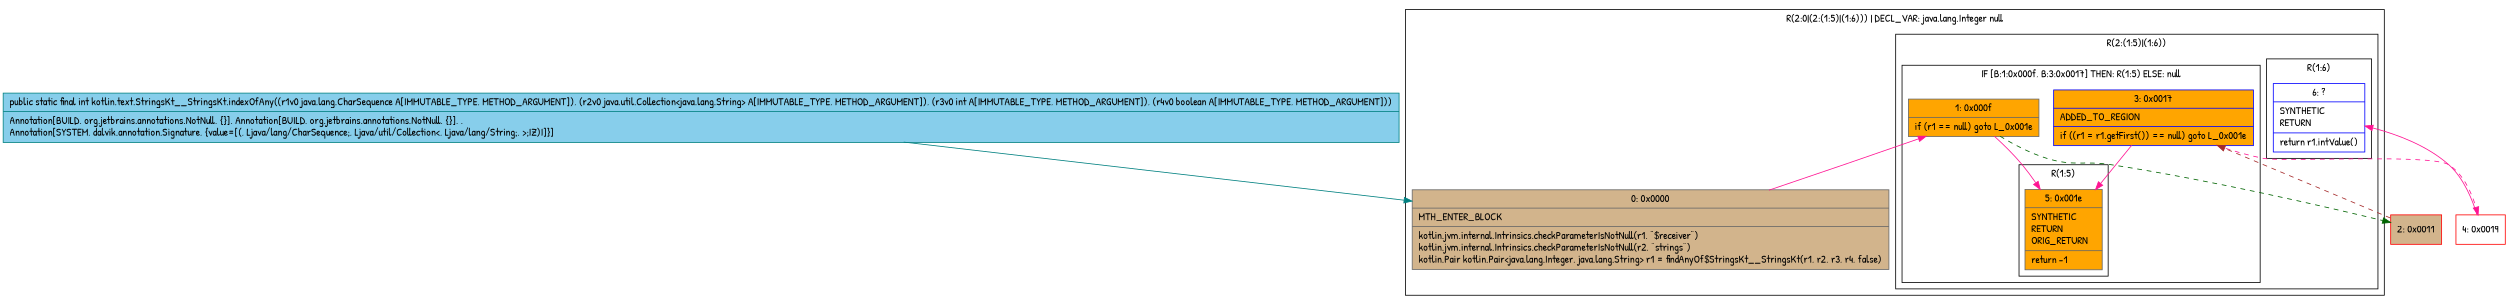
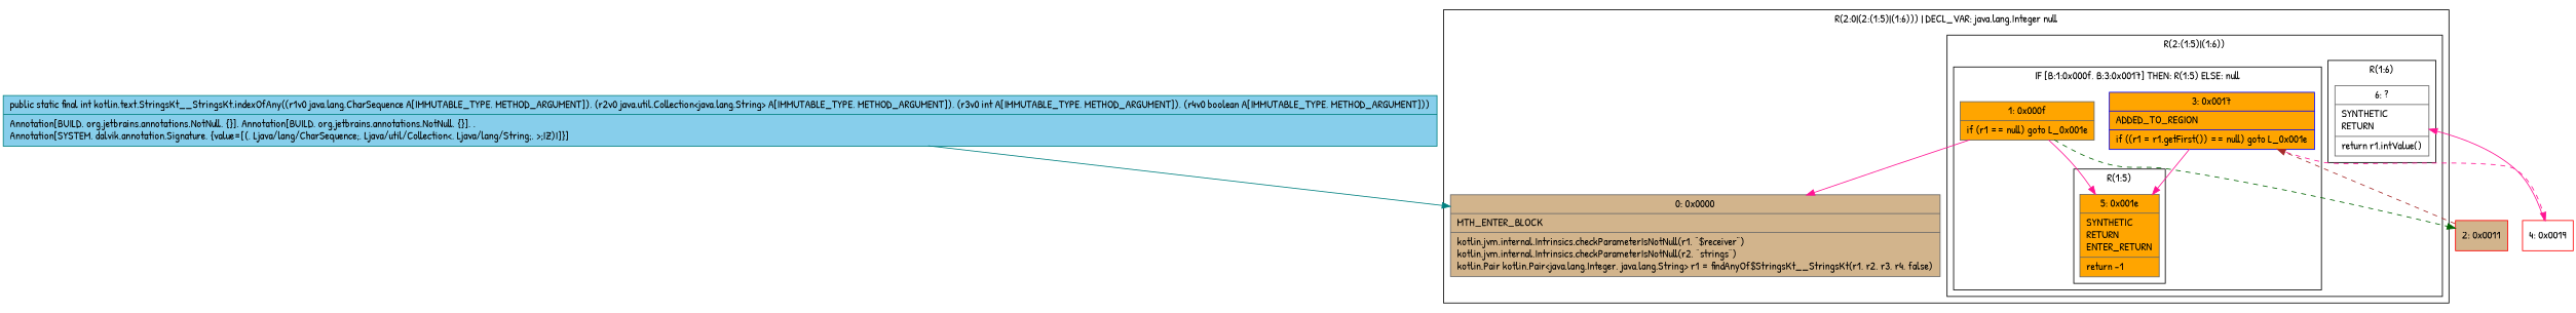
  digraph {
    fontname="Patrick Hand"
    node [color=gray40 fillcolor=orange fontname="Patrick Hand" shape=record style=filled]
    edge [color=deeppink fontname="Patrick Hand"]
-   n1 [label="{5\:\ 0x001e|SYNTHETIC\lRETURN\lORIG_RETURN\l|return \-1\l}"]
+   n1 [label="{5\:\ 0x001e|SYNTHETIC\lRETURN\lENTER_RETURN\l|return \-1\l}"]
    n2 [label="{1\:\ 0x000f|if (r1 == null) goto L_0x001e\l}"]
    n3 [color=blue label="{3\:\ 0x0017|ADDED_TO_REGION\l|if ((r1 = r1.getFirst()) == null) goto L_0x001e\l}"]
-   n4 [color=blue fillcolor=white label="{6\:\ ?|SYNTHETIC\lRETURN\l|return r1.intValue()\l}"]
+   n4 [fillcolor=white label="{6\:\ ?|SYNTHETIC\lRETURN\l|return r1.intValue()\l}"]
    n5 [fillcolor=tan label="{0\:\ 0x0000|MTH_ENTER_BLOCK\l|kotlin.jvm.internal.Intrinsics.checkParameterIsNotNull(r1, \"$receiver\")\lkotlin.jvm.internal.Intrinsics.checkParameterIsNotNull(r2, \"strings\")\lkotlin.Pair kotlin.Pair\<java.lang.Integer, java.lang.String\> r1 = findAnyOf$StringsKt__StringsKt(r1, r2, r3, r4, false)\l}"]
    n6 [color=red fillcolor=tan label="{2\:\ 0x0011}"]
    n7 [color=red fillcolor=white label="{4\:\ 0x0019}"]
    n8 [color=teal fillcolor=skyblue label="{public static final int kotlin.text.StringsKt__StringsKt.indexOfAny((r1v0 java.lang.CharSequence A[IMMUTABLE_TYPE, METHOD_ARGUMENT]), (r2v0 java.util.Collection\<java.lang.String\> A[IMMUTABLE_TYPE, METHOD_ARGUMENT]), (r3v0 int A[IMMUTABLE_TYPE, METHOD_ARGUMENT]), (r4v0 boolean A[IMMUTABLE_TYPE, METHOD_ARGUMENT]))  | Annotation[BUILD, org.jetbrains.annotations.NotNull, \{\}], Annotation[BUILD, org.jetbrains.annotations.NotNull, \{\}], , \lAnnotation[SYSTEM, dalvik.annotation.Signature, \{value=[(, Ljava\/lang\/CharSequence;, Ljava\/util\/Collection\<, Ljava\/lang\/String;, \>;IZ)I]\}]\l}"]
    subgraph cluster_1 {
      label="R(2:0|(2:(1:5)|(1:6))) | DECL_VAR: java.lang.Integer null\l"
      n5
      subgraph cluster_2 {
        label="R(2:(1:5)|(1:6))"
        subgraph cluster_3 {
          label="IF [B:1:0x000f, B:3:0x0017] THEN: R(1:5) ELSE: null"
          n2
          n3
          subgraph cluster_4 {
            label="R(1:5)"
            n1
          }
        }
        subgraph cluster_5 {
          label="R(1:6)"
          n4
        }
      }
    }
    n2 -> n1
    n2 -> n6 [color=darkgreen style=dashed]
    n3 -> n1
    n3 -> n7 [style=dashed]
-   n5 -> n2
+   n2 -> n5
    n6 -> n3 [color=brown style=dashed]
    n7 -> n4
    n8 -> n5 [color=teal]
  }
